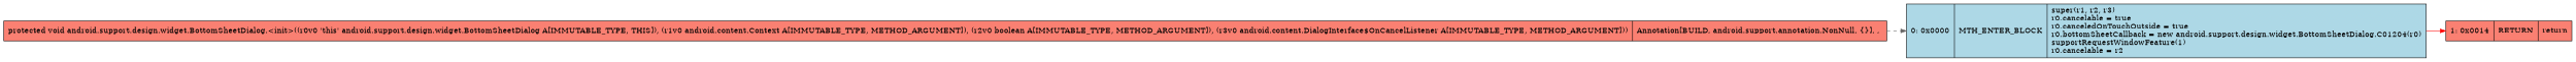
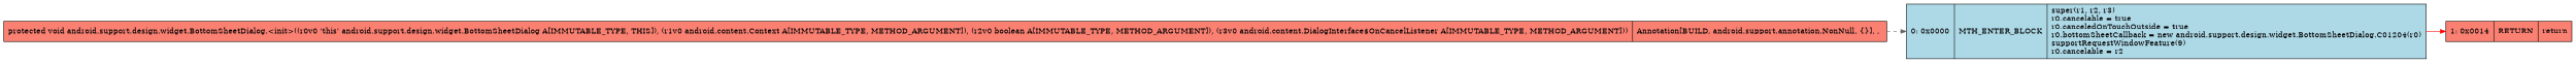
  digraph {
    rankdir=LR
    node [shape=record style=filled fillcolor=salmon]
-   n1 [label="{0\:\ 0x0000|MTH_ENTER_BLOCK\l|super(r1, r2, r3)\lr0.cancelable = true\lr0.canceledOnTouchOutside = true\lr0.bottomSheetCallback = new android.support.design.widget.BottomSheetDialog.C01204(r0)\lsupportRequestWindowFeature(1)\lr0.cancelable = r2\l}" fillcolor=lightblue]
+   n1 [label="{0\:\ 0x0000|MTH_ENTER_BLOCK\l|super(r1, r2, r3)\lr0.cancelable = true\lr0.canceledOnTouchOutside = true\lr0.bottomSheetCallback = new android.support.design.widget.BottomSheetDialog.C01204(r0)\lsupportRequestWindowFeature(9)\lr0.cancelable = r2\l}" fillcolor=lightblue]
    n2 [label="{1\:\ 0x0014|RETURN\l|return\l}"]
    n3 [label="{protected void android.support.design.widget.BottomSheetDialog.\<init\>((r0v0 'this' android.support.design.widget.BottomSheetDialog A[IMMUTABLE_TYPE, THIS]), (r1v0 android.content.Context A[IMMUTABLE_TYPE, METHOD_ARGUMENT]), (r2v0 boolean A[IMMUTABLE_TYPE, METHOD_ARGUMENT]), (r3v0 android.content.DialogInterface$OnCancelListener A[IMMUTABLE_TYPE, METHOD_ARGUMENT]))  | Annotation[BUILD, android.support.annotation.NonNull, \{\}], , \l}"]
    n1 -> n2 [color=red style=solid]
    n3 -> n1 [color=gray40 style=dashed]
  }
